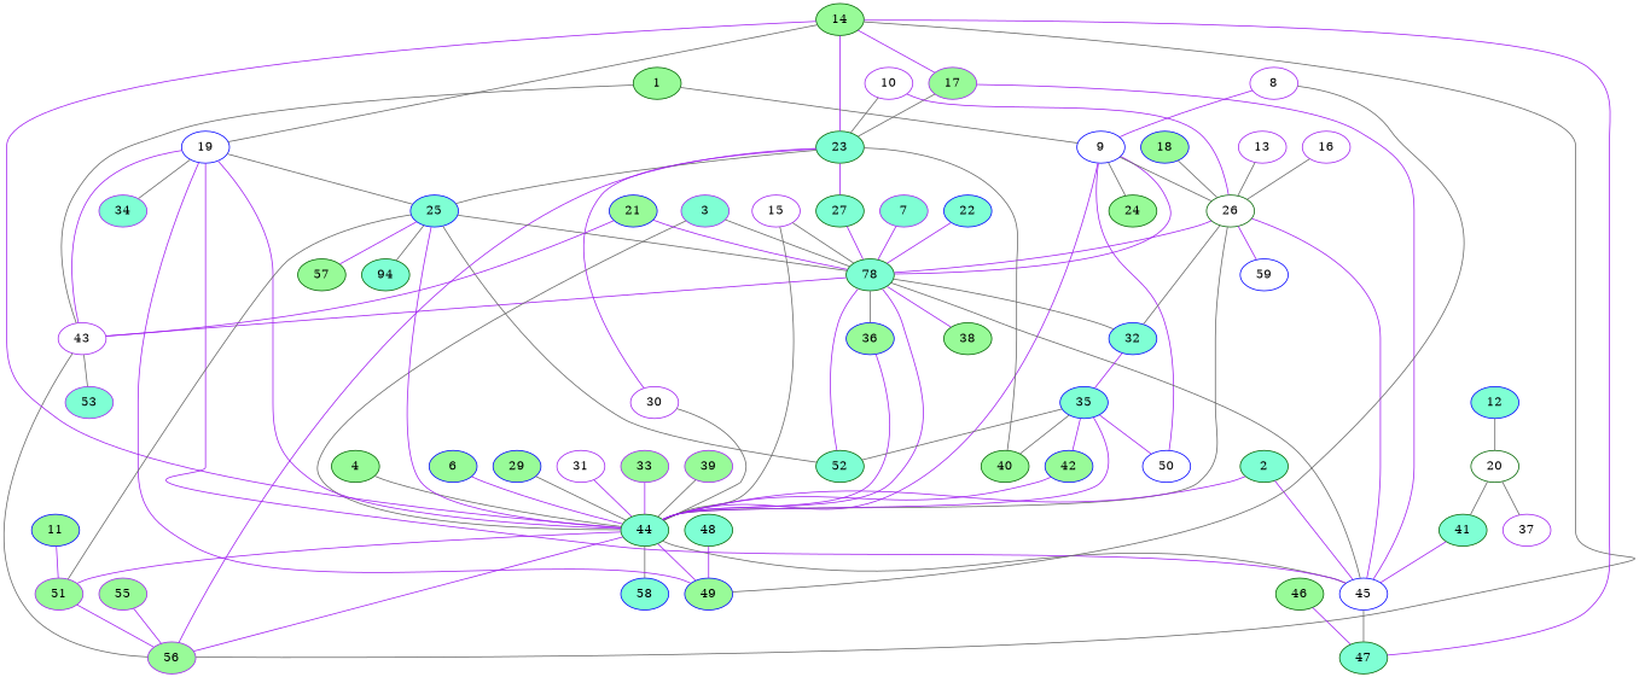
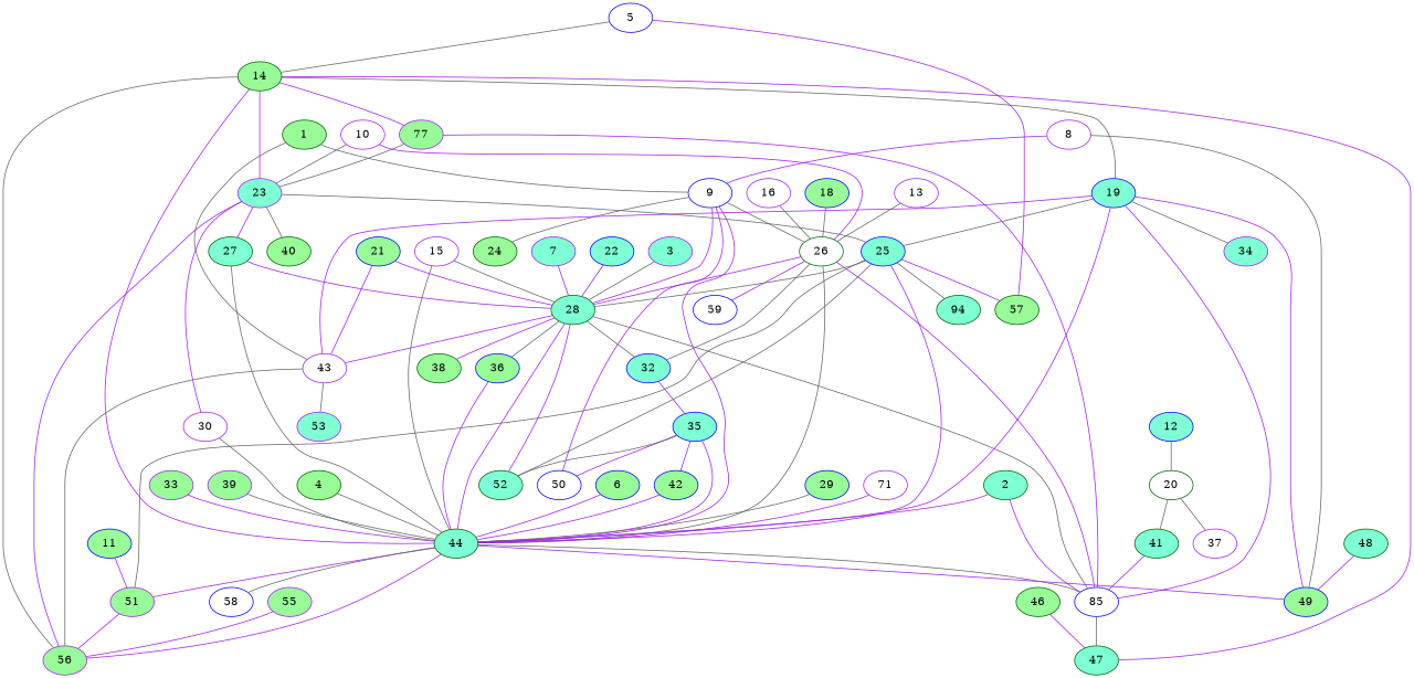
  graph {
    node [color=blue fillcolor=palegreen style=filled]
    edge [color=purple weight=1.0]
    9 [fillcolor=white]
    1 [color=darkgreen]
    43 [color=purple fillcolor=white]
    44 [color=darkgreen fillcolor=aquamarine]
-   28 [color=darkgreen fillcolor=aquamarine label=78]
+   28 [color=darkgreen fillcolor=aquamarine]
    24 [color=darkgreen]
    26 [color=darkgreen fillcolor=white]
    50 [fillcolor=white]
    56 [color=purple]
    53 [color=purple fillcolor=aquamarine]
    2 [color=darkgreen fillcolor=aquamarine]
-   45 [fillcolor=white]
+   45 [fillcolor=white label=85]
    49
    51 [color=purple]
-   58 [fillcolor=aquamarine]
+   58 [fillcolor=white]
    47 [color=darkgreen fillcolor=aquamarine]
    3 [color=purple fillcolor=aquamarine]
    52 [color=darkgreen fillcolor=aquamarine]
    32 [fillcolor=aquamarine]
    36
    38 [color=darkgreen]
    4 [color=darkgreen]
+   5 [fillcolor=white]
    14 [color=darkgreen]
    57 [color=darkgreen]
-   23 [color=darkgreen fillcolor=aquamarine]
-   17 [color=purple]
-   19 [fillcolor=white]
+   23 [color=purple fillcolor=aquamarine]
+   17 [color=purple label=77]
+   19 [fillcolor=aquamarine]
    6
    7 [color=purple fillcolor=aquamarine]
    8 [color=purple fillcolor=white]
    59 [fillcolor=white]
    10 [color=purple fillcolor=white]
    25 [fillcolor=aquamarine]
    27 [color=darkgreen fillcolor=aquamarine]
    30 [color=purple fillcolor=white]
    40 [color=darkgreen]
    11
    12 [fillcolor=aquamarine]
    20 [color=darkgreen fillcolor=white]
    37 [color=purple fillcolor=white]
    41 [color=darkgreen fillcolor=aquamarine]
    13 [color=purple fillcolor=white]
    34 [color=purple fillcolor=aquamarine]
    15 [color=purple fillcolor=white]
    16 [color=purple fillcolor=white]
    18
    n48 [color=darkgreen fillcolor=aquamarine label=94]
    21
    22 [fillcolor=aquamarine]
    35 [fillcolor=aquamarine]
    29
-   31 [color=purple fillcolor=white]
+   31 [color=purple fillcolor=white label=71]
    42
    33 [color=purple]
    39 [color=purple]
    46 [color=darkgreen]
    48 [color=darkgreen fillcolor=aquamarine]
    55 [color=purple]
    9 -- 44
    9 -- 28
    9 -- 24 [color=gray40]
    9 -- 26 [color=gray40]
    9 -- 50
    1 -- 9 [color=gray40]
    1 -- 43 [color=gray40]
    43 -- 56 [color=gray40]
    43 -- 53 [color=gray40]
    44 -- 56
    44 -- 45 [color=gray40]
    44 -- 49
    44 -- 51
    44 -- 58 [color=gray40]
    28 -- 43
    28 -- 44
    28 -- 45 [color=gray40]
    28 -- 52
    28 -- 32 [color=gray40]
    28 -- 36 [color=gray40]
    28 -- 38
    26 -- 44 [color=gray40]
    26 -- 28 [weight=2.0]
    26 -- 45
    26 -- 32 [color=gray40]
    26 -- 59
    2 -- 44
    2 -- 45
    45 -- 47 [color=gray40]
    51 -- 56
    3 -- 28 [color=gray40]
    32 -- 35
    36 -- 44
    4 -- 44 [color=gray40]
+   5 -- 14 [color=gray40]
+   5 -- 57
    14 -- 44 [weight=2.0]
    14 -- 56 [color=gray40 weight=2.0]
    14 -- 47
    14 -- 23 [weight=2.0]
    14 -- 17
    14 -- 19 [color=gray40]
    23 -- 56
    23 -- 25 [color=gray40]
    23 -- 27
    23 -- 30
    23 -- 40 [color=gray40]
    17 -- 45
    17 -- 23 [color=gray40]
    19 -- 43
    19 -- 44
    19 -- 45
    19 -- 49
    19 -- 25 [color=gray40]
    19 -- 34 [color=gray40]
    6 -- 44
    7 -- 28
    8 -- 9
    8 -- 49 [color=gray40]
    10 -- 26
    10 -- 23 [color=gray40]
    25 -- 44
    25 -- 28 [color=gray40 weight=2.0]
    25 -- 51 [color=gray40]
    25 -- 52 [color=gray40]
    25 -- 57
    25 -- n48 [color=gray40]
-   3 -- 44 [color=gray40]
+   27 -- 44 [color=gray40]
    27 -- 28
    30 -- 44 [color=gray40]
    11 -- 51
    12 -- 20 [color=gray40]
    20 -- 37 [color=gray40]
    20 -- 41 [color=gray40]
    41 -- 45
    13 -- 26 [color=gray40]
    15 -- 44 [color=gray40]
    15 -- 28 [color=gray40 weight=2.0]
    16 -- 26 [color=gray40]
    18 -- 26 [color=gray40]
    21 -- 43
    21 -- 28
    22 -- 28
    35 -- 44
    35 -- 50
    35 -- 52 [color=gray40]
-   35 -- 40 [color=gray40]
    35 -- 42
    29 -- 44 [color=gray40]
    31 -- 44
    42 -- 44
    33 -- 44
    39 -- 44 [color=gray40]
    46 -- 47
    48 -- 49
    55 -- 56
  }
